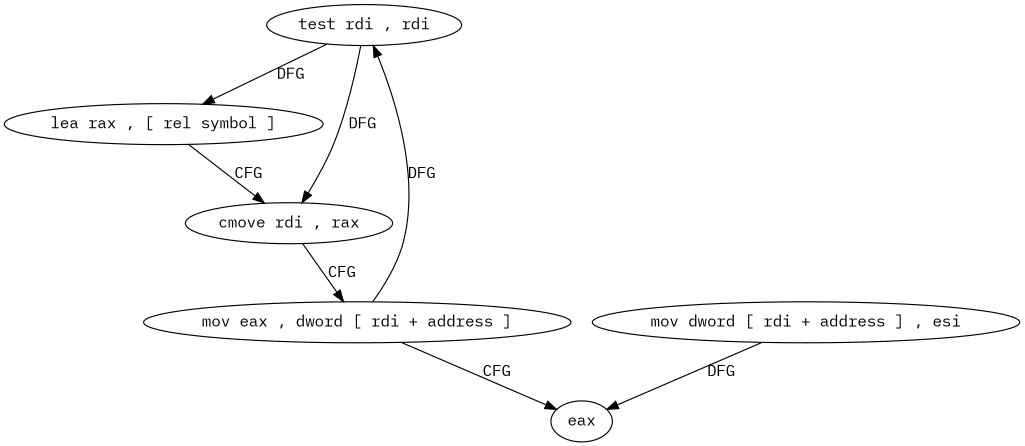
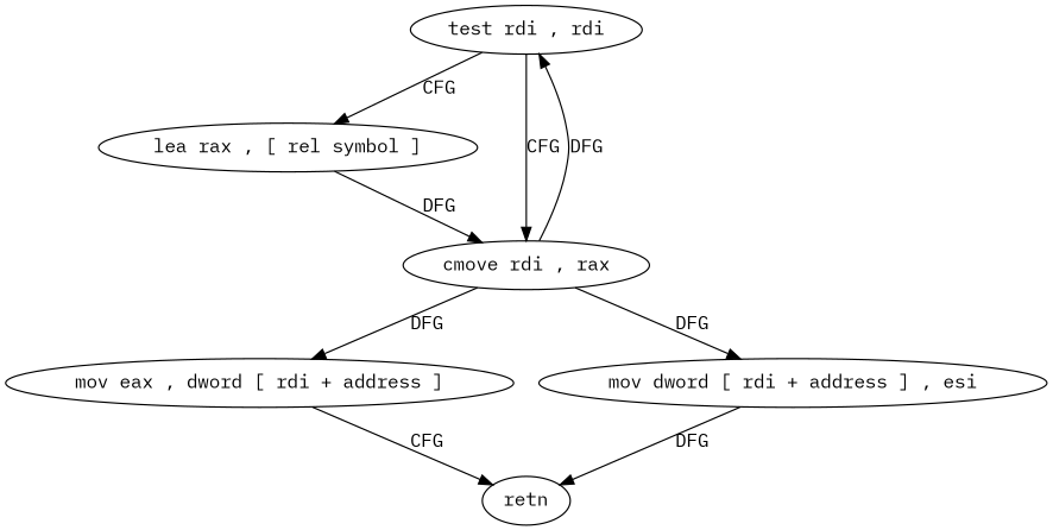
  digraph {
    fontname="IBM Plex Mono"
    node [fontname="IBM Plex Mono"]
    edge [fontname="IBM Plex Mono"]
    n1 [label="test rdi , rdi"]
    n2 [label="lea rax , [ rel symbol ]"]
    n3 [label="cmove rdi , rax"]
    n4 [label="mov eax , dword [ rdi + address ]"]
    n5 [label="mov dword [ rdi + address ] , esi"]
-   n6 [label=eax]
-   n1 -> n2 [label=DFG]
-   n1 -> n3 [label=DFG]
-   n2 -> n3 [label=CFG]
-   n4 -> n1 [label=DFG]
-   n3 -> n4 [label=CFG]
+   n6 [label=retn]
+   n1 -> n2 [label=CFG]
+   n1 -> n3 [label=CFG]
+   n2 -> n3 [label=DFG]
+   n3 -> n1 [label=DFG]
+   n3 -> n4 [label=DFG]
+   n3 -> n5 [label=DFG]
    n4 -> n6 [label=CFG]
    n5 -> n6 [label=DFG]
  }
